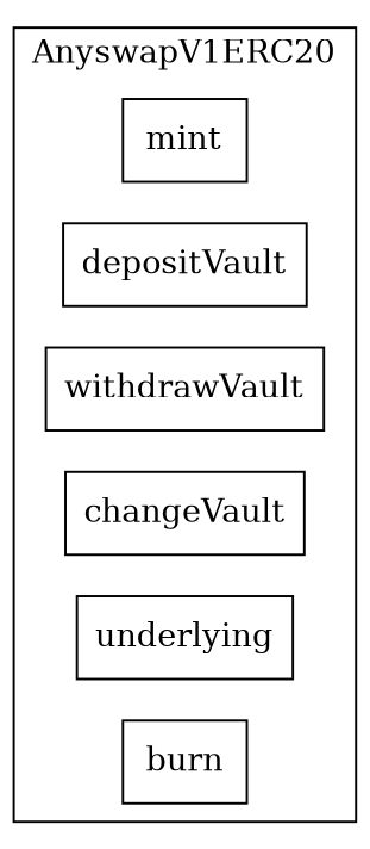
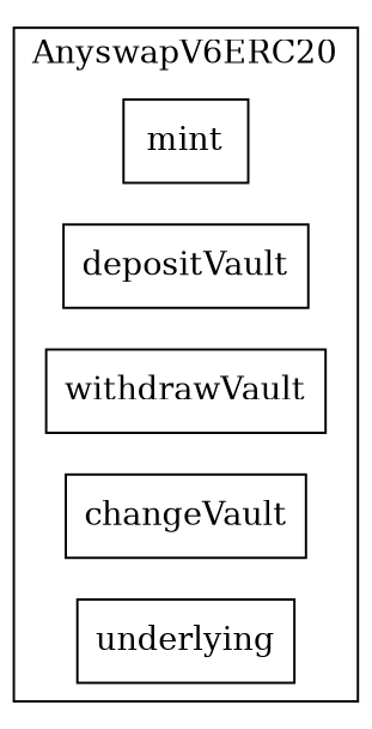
  strict digraph {
    rankdir=LR
    node [shape=box]
    n1 [label=mint]
    n2 [label=depositVault]
    n3 [label=withdrawVault]
    n4 [label=changeVault]
    n5 [label=underlying]
-   n6 [label=burn]
    subgraph cluster_1 {
-     label=AnyswapV1ERC20
+     label=AnyswapV6ERC20
      n1
      n2
      n3
      n4
      n5
-     n6
    }
    subgraph cluster_2 {
      label="[Solidity]"
    }
  }
